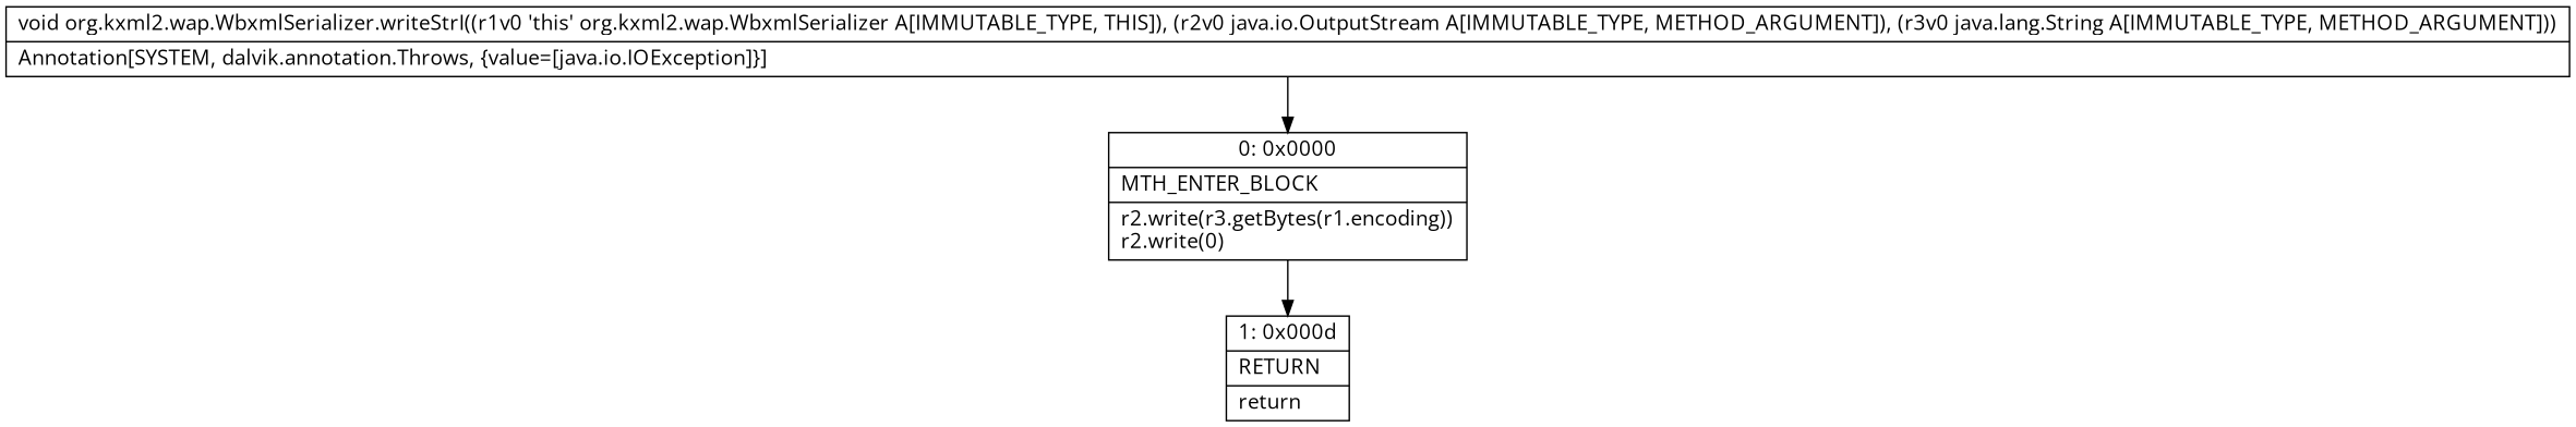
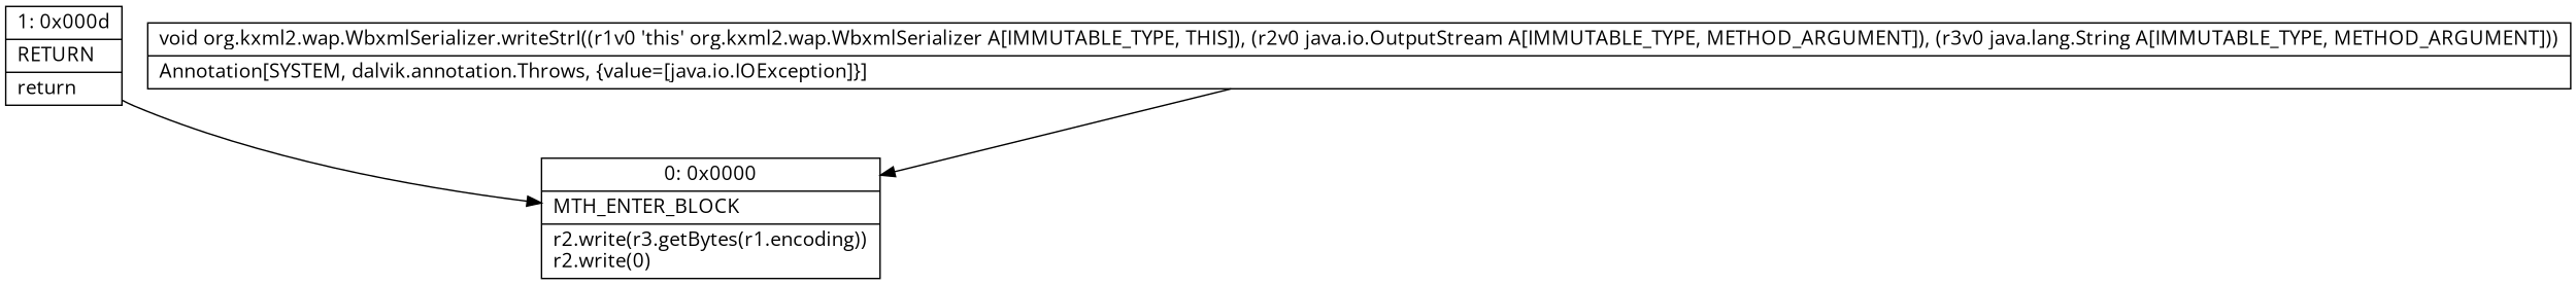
  digraph {
    fontname="Open Sans"
    node [shape=record fontname="Open Sans"]
    edge [fontname="Open Sans"]
    n1 [label="{0\:\ 0x0000|MTH_ENTER_BLOCK\l|r2.write(r3.getBytes(r1.encoding))\lr2.write(0)\l}"]
    n2 [label="{1\:\ 0x000d|RETURN\l|return\l}"]
    n3 [label="{void org.kxml2.wap.WbxmlSerializer.writeStrI((r1v0 'this' org.kxml2.wap.WbxmlSerializer A[IMMUTABLE_TYPE, THIS]), (r2v0 java.io.OutputStream A[IMMUTABLE_TYPE, METHOD_ARGUMENT]), (r3v0 java.lang.String A[IMMUTABLE_TYPE, METHOD_ARGUMENT]))  | Annotation[SYSTEM, dalvik.annotation.Throws, \{value=[java.io.IOException]\}]\l}"]
-   n1 -> n2
+   n2 -> n1
    n3 -> n1
  }
